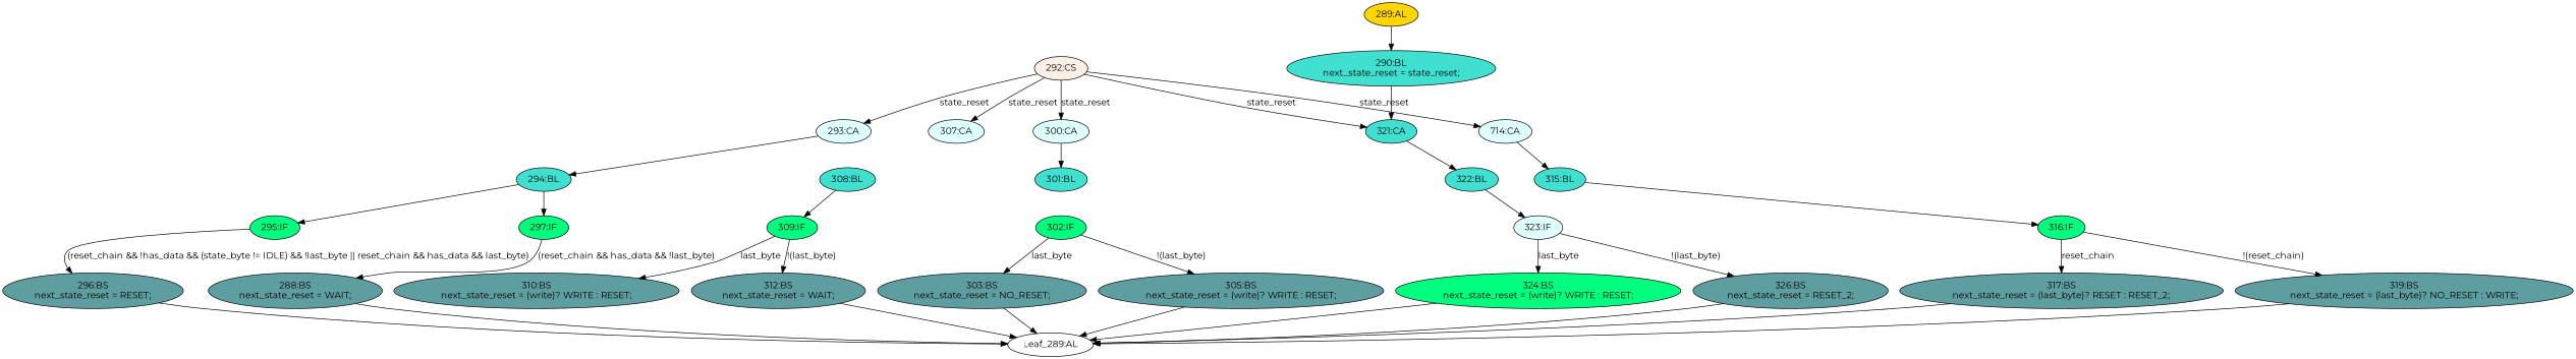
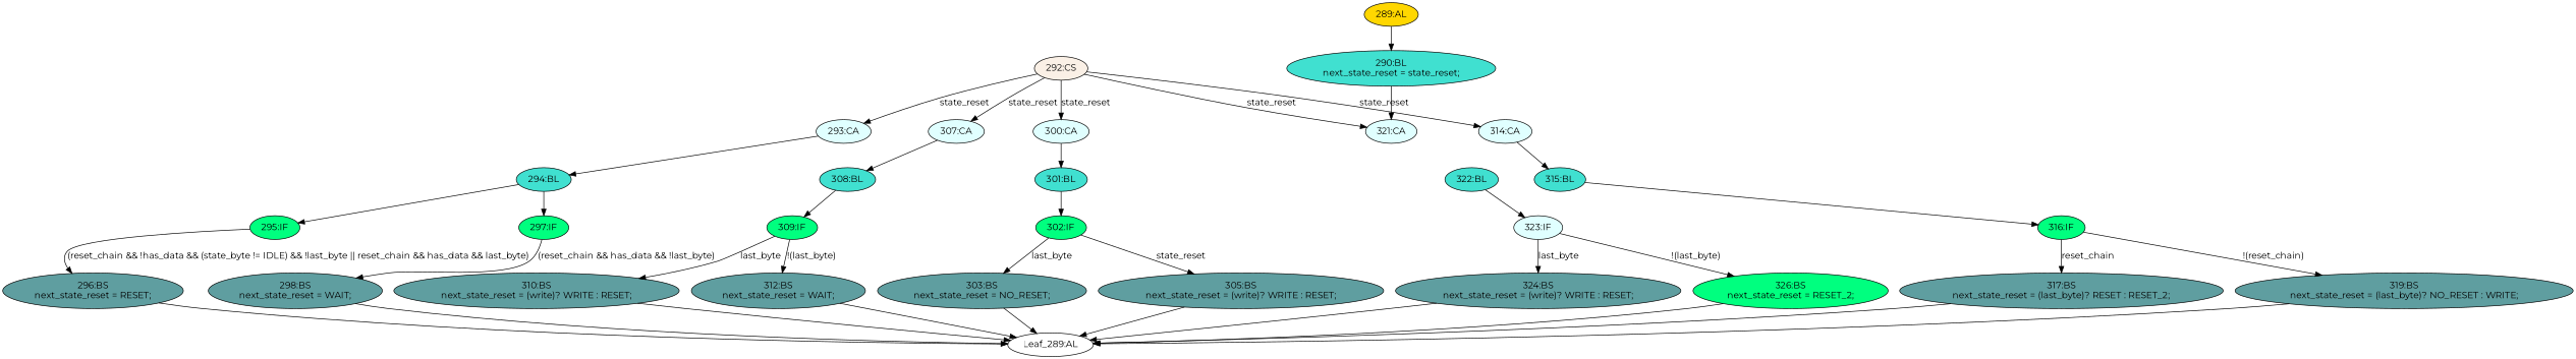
  strict digraph {
    fontname=Montserrat
    node [fillcolor=cadetblue fontname=Montserrat statements="[]" style=filled typ=BlockingSubstitution]
    edge [cond="[]" fontname=Montserrat lineno=None]
    n1 [ast="<pyverilog.vparser.ast.BlockingSubstitution object at 0x7fcd1837b910>" label="317:BS\nnext_state_reset = (last_byte)? RESET : RESET_2;" statements="[<pyverilog.vparser.ast.BlockingSubstitution object at 0x7fcd1837b910>]"]
    n2 [def_var="['next_state_reset']" label="Leaf_289:AL" fillcolor="" statements="" style="" typ=""]
    n3 [ast="<pyverilog.vparser.ast.Block object at 0x7fcd1837bbd0>" fillcolor=turquoise label="301:BL" typ=Block]
    n4 [ast="<pyverilog.vparser.ast.IfStatement object at 0x7fcd1837bc10>" fillcolor=springgreen label="302:IF" typ=IfStatement]
    n5 [ast="<pyverilog.vparser.ast.BlockingSubstitution object at 0x7fcd1837bc90>" label="305:BS\nnext_state_reset = (write)? WRITE : RESET;" statements="[<pyverilog.vparser.ast.BlockingSubstitution object at 0x7fcd1837bc90>]"]
    n6 [ast="<pyverilog.vparser.ast.BlockingSubstitution object at 0x7fcd1837bf10>" label="303:BS\nnext_state_reset = NO_RESET;" statements="[<pyverilog.vparser.ast.BlockingSubstitution object at 0x7fcd1837bf10>]"]
    n7 [ast="<pyverilog.vparser.ast.Block object at 0x7fcd1837f110>" fillcolor=turquoise label="322:BL" typ=Block]
    n8 [ast="<pyverilog.vparser.ast.IfStatement object at 0x7fcd1837f150>" fillcolor=lightcyan label="323:IF" typ=IfStatement]
-   n9 [ast="<pyverilog.vparser.ast.BlockingSubstitution object at 0x7fcd1837f310>" fillcolor=springgreen label="324:BS\nnext_state_reset = (write)? WRITE : RESET;" statements="[<pyverilog.vparser.ast.BlockingSubstitution object at 0x7fcd1837f310>]"]
-   n10 [ast="<pyverilog.vparser.ast.BlockingSubstitution object at 0x7fcd1837f190>" label="326:BS\nnext_state_reset = RESET_2;" statements="[<pyverilog.vparser.ast.BlockingSubstitution object at 0x7fcd1837f190>]"]
+   n9 [ast="<pyverilog.vparser.ast.BlockingSubstitution object at 0x7fcd1837f310>" label="324:BS\nnext_state_reset = (write)? WRITE : RESET;" statements="[<pyverilog.vparser.ast.BlockingSubstitution object at 0x7fcd1837f310>]"]
+   n10 [ast="<pyverilog.vparser.ast.BlockingSubstitution object at 0x7fcd1837f190>" fillcolor=springgreen label="326:BS\nnext_state_reset = RESET_2;" statements="[<pyverilog.vparser.ast.BlockingSubstitution object at 0x7fcd1837f190>]"]
    n11 [ast="<pyverilog.vparser.ast.Case object at 0x7fcd1837fa90>" fillcolor=lightcyan label="293:CA" typ=Case]
    n12 [ast="<pyverilog.vparser.ast.Block object at 0x7fcd1837fb10>" fillcolor=turquoise label="294:BL" typ=Block]
    n13 [ast="<pyverilog.vparser.ast.IfStatement object at 0x7fcd18307110>" fillcolor=springgreen label="297:IF" typ=IfStatement]
    n14 [ast="<pyverilog.vparser.ast.IfStatement object at 0x7fcd1837fb50>" fillcolor=springgreen label="295:IF" typ=IfStatement]
-   n15 [ast="<pyverilog.vparser.ast.BlockingSubstitution object at 0x7fcd18307150>" label="288:BS\nnext_state_reset = WAIT;" statements="[<pyverilog.vparser.ast.BlockingSubstitution object at 0x7fcd18307150>]"]
+   n15 [ast="<pyverilog.vparser.ast.BlockingSubstitution object at 0x7fcd18307150>" label="298:BS\nnext_state_reset = WAIT;" statements="[<pyverilog.vparser.ast.BlockingSubstitution object at 0x7fcd18307150>]"]
    n16 [ast="<pyverilog.vparser.ast.BlockingSubstitution object at 0x7fcd1837fb90>" label="296:BS\nnext_state_reset = RESET;" statements="[<pyverilog.vparser.ast.BlockingSubstitution object at 0x7fcd1837fb90>]"]
    n17 [ast="<pyverilog.vparser.ast.CaseStatement object at 0x7fcd18307450>" fillcolor=linen label="292:CS" typ=CaseStatement]
-   n18 [ast="<pyverilog.vparser.ast.Case object at 0x7fcd18307910>" fillcolor=turquoise label="321:CA" typ=Case]
+   n18 [ast="<pyverilog.vparser.ast.Case object at 0x7fcd18307910>" fillcolor=lightcyan label="321:CA" typ=Case]
    n19 [ast="<pyverilog.vparser.ast.Case object at 0x7fcd18307510>" fillcolor=lightcyan label="300:CA" typ=Case]
    n20 [ast="<pyverilog.vparser.ast.Case object at 0x7fcd1837f590>" fillcolor=lightcyan label="307:CA" typ=Case]
-   n21 [ast="<pyverilog.vparser.ast.Case object at 0x7fcd18307590>" fillcolor=lightcyan label="714:CA" typ=Case]
+   n21 [ast="<pyverilog.vparser.ast.Case object at 0x7fcd18307590>" fillcolor=lightcyan label="314:CA" typ=Case]
    n22 [ast="<pyverilog.vparser.ast.Block object at 0x7fcd1837f610>" fillcolor=turquoise label="308:BL" typ=Block]
    n23 [ast="<pyverilog.vparser.ast.Block object at 0x7fcd18307610>" fillcolor=turquoise label="315:BL" typ=Block]
    n24 [ast="<pyverilog.vparser.ast.IfStatement object at 0x7fcd1837f650>" fillcolor=springgreen label="309:IF" typ=IfStatement]
    n25 [ast="<pyverilog.vparser.ast.IfStatement object at 0x7fcd18307650>" fillcolor=springgreen label="316:IF" typ=IfStatement]
    n26 [ast="<pyverilog.vparser.ast.BlockingSubstitution object at 0x7fcd18307690>" label="319:BS\nnext_state_reset = (last_byte)? NO_RESET : WRITE;" statements="[<pyverilog.vparser.ast.BlockingSubstitution object at 0x7fcd18307690>]"]
    n27 [ast="<pyverilog.vparser.ast.Always object at 0x7fcd183079d0>" clk_sens=False fillcolor=gold label="289:AL" sens="['RESET', 'state_reset', 'last_byte', 'RESET_2', 'WRITE', 'write', 'NO_RESET', 'WAIT']" typ=Always use_var="['RESET', 'state_reset', 'last_byte', 'RESET_2', 'state_byte', 'WRITE', 'IDLE', 'write', 'reset_chain', 'WAIT', 'NO_RESET', 'has_data']"]
    n28 [ast="<pyverilog.vparser.ast.Block object at 0x7fcd18307a90>" fillcolor=turquoise label="290:BL\nnext_state_reset = state_reset;" statements="[<pyverilog.vparser.ast.BlockingSubstitution object at 0x7fcd18307ad0>]" typ=Block]
    n29 [ast="<pyverilog.vparser.ast.BlockingSubstitution object at 0x7fcd1837f810>" label="310:BS\nnext_state_reset = (write)? WRITE : RESET;" statements="[<pyverilog.vparser.ast.BlockingSubstitution object at 0x7fcd1837f810>]"]
    n30 [ast="<pyverilog.vparser.ast.BlockingSubstitution object at 0x7fcd1837f690>" label="312:BS\nnext_state_reset = WAIT;" statements="[<pyverilog.vparser.ast.BlockingSubstitution object at 0x7fcd1837f690>]"]
    n1 -> n2
-   n4 -> n5 [cond="['last_byte']" label="!(last_byte)" lineno=302]
+   n3 -> n4
+   n4 -> n5 [cond="['last_byte']" label=state_reset lineno=302]
    n4 -> n6 [cond="['last_byte']" label=last_byte lineno=302]
    n5 -> n2
    n6 -> n2
    n7 -> n8
    n8 -> n9 [cond="['last_byte']" label=last_byte lineno=323]
    n8 -> n10 [cond="['last_byte']" label="!(last_byte)" lineno=323]
    n9 -> n2
    n10 -> n2
    n11 -> n12
    n12 -> n13
    n12 -> n14
    n13 -> n15 [cond="['reset_chain', 'has_data', 'last_byte']" label="(reset_chain && has_data && !last_byte)" lineno=297]
    n14 -> n16 [cond="['reset_chain', 'has_data', 'state_byte', 'IDLE', 'last_byte', 'reset_chain', 'has_data', 'last_byte']" label="(reset_chain && !has_data && (state_byte != IDLE) && !last_byte || reset_chain && has_data && last_byte)" lineno=295]
    n15 -> n2
    n16 -> n2
    n17 -> n11 [cond="['state_reset']" label=state_reset lineno=292]
    n17 -> n18 [cond="['state_reset']" label=state_reset lineno=292]
    n17 -> n19 [cond="['state_reset']" label=state_reset lineno=292]
    n17 -> n20 [cond="['state_reset']" label=state_reset lineno=292]
    n17 -> n21 [cond="['state_reset']" label=state_reset lineno=292]
-   n18 -> n7
    n19 -> n3
+   n20 -> n22
    n21 -> n23
    n22 -> n24
    n23 -> n25
    n24 -> n29 [cond="['last_byte']" label=last_byte lineno=309]
    n24 -> n30 [cond="['last_byte']" label="!(last_byte)" lineno=309]
    n25 -> n1 [cond="['reset_chain']" label=reset_chain lineno=316]
    n25 -> n26 [cond="['reset_chain']" label="!(reset_chain)" lineno=316]
    n26 -> n2
    n27 -> n28
    n28 -> n18
+   n29 -> n2
    n30 -> n2
  }
